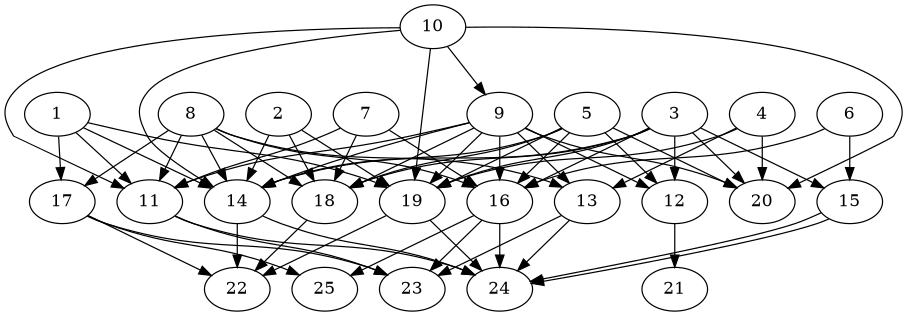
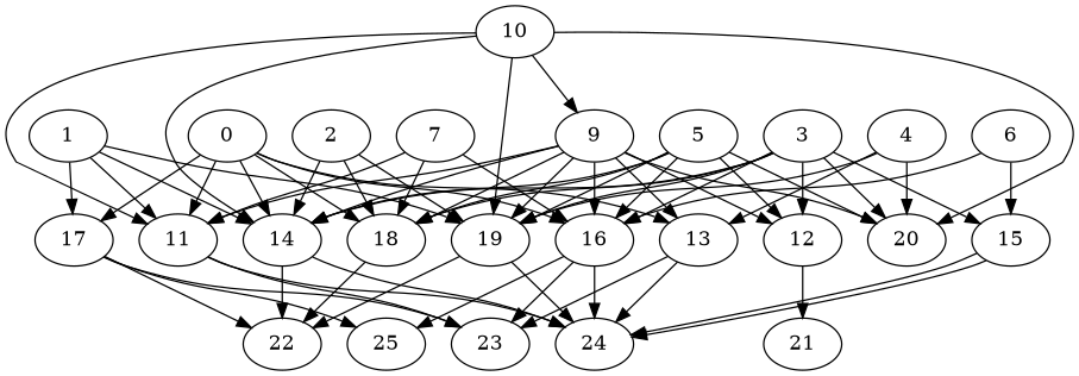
  digraph {
    node [alpha=0.18]
    1 [expect_size=17845248]
    11 [alpha=0.10 expect_size=27468800]
    14 [alpha=0.04 expect_size=42484736]
    17 [alpha=0.03 expect_size=31136768]
    19 [expect_size=41077760]
    23 [alpha=0.02 expect_size=29309952]
    24 [alpha=0.05 expect_size=24681472]
    22 [alpha=0.05 expect_size=6035456]
    25 [expect_size=35270656]
    2 [alpha=0.04 expect_size=27584512]
    18 [alpha=0.19 expect_size=32305152]
    3 [alpha=0.04 expect_size=21416960]
    12 [alpha=0.10 expect_size=23037952]
    15 [alpha=0.07 expect_size=22333440]
    16 [alpha=0.17 expect_size=37431296]
    20 [alpha=0.13 expect_size=42556416]
    21 [alpha=0.14 expect_size=29314048]
    4 [alpha=0.11 expect_size=17969152]
    13 [expect_size=33519616]
    5 [alpha=0.06 expect_size=31029248]
    6 [alpha=0.17 expect_size=28552192]
    7 [alpha=0.00 expect_size=24866816]
-   8 [alpha=0.04 expect_size=7834624]
+   8 [alpha=0.04 expect_size=7834624 label=0]
    9 [alpha=0.01 expect_size=7458816]
    10 [alpha=0.14 expect_size=37642240]
    1 -> 11
    1 -> 14
    1 -> 17
    1 -> 19
    11 -> 23
    11 -> 24
    14 -> 24
    14 -> 22
    17 -> 23
    17 -> 22
    17 -> 25
    19 -> 24
    19 -> 22
    2 -> 14
    2 -> 19
    2 -> 18
    18 -> 22
    3 -> 14
    3 -> 19
    3 -> 18
    3 -> 12
    3 -> 15
    3 -> 16
    3 -> 20
    12 -> 21
    15 -> 24
    15 -> 24
    16 -> 23
    16 -> 24
    16 -> 25
    4 -> 19
    4 -> 20
    4 -> 13
    13 -> 23
    13 -> 24
    5 -> 14
    5 -> 19
    5 -> 18
    5 -> 12
    5 -> 16
    5 -> 20
    6 -> 15
    6 -> 16
    7 -> 11
    7 -> 18
    7 -> 16
    8 -> 11
    8 -> 14
    8 -> 17
    8 -> 18
    8 -> 16
    8 -> 13
    9 -> 11
    9 -> 14
    9 -> 19
    9 -> 18
    9 -> 12
    9 -> 16
    9 -> 20
    9 -> 13
    10 -> 11
    10 -> 14
    10 -> 19
    10 -> 20
    10 -> 9
  }
